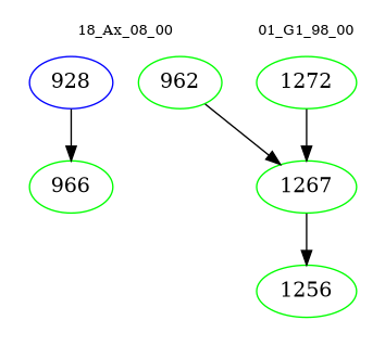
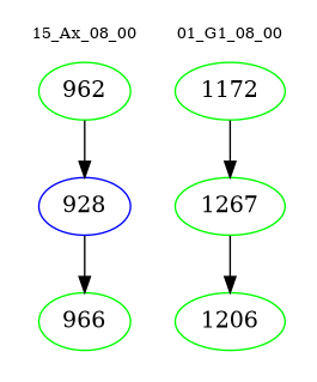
  digraph {
    node [color=green]
    edge [color=black]
    n1 [label=962]
    n2 [color=blue label=928]
    n3 [label=966]
-   n4 [label=1272]
+   n4 [label=1172]
    n5 [label=1267]
-   n6 [label=1256]
+   n6 [label=1206]
    subgraph cluster_1 {
      color=white
      fontsize=10
-     label="18_Ax_08_00"
+     label="15_Ax_08_00"
      n1
      n2
      n3
    }
    subgraph cluster_2 {
      color=white
      fontsize=10
-     label="01_G1_98_00"
+     label="01_G1_08_00"
      n4
      n5
      n6
    }
-   n1 -> n5
+   n1 -> n2
    n2 -> n3
    n4 -> n5
    n5 -> n6
  }
